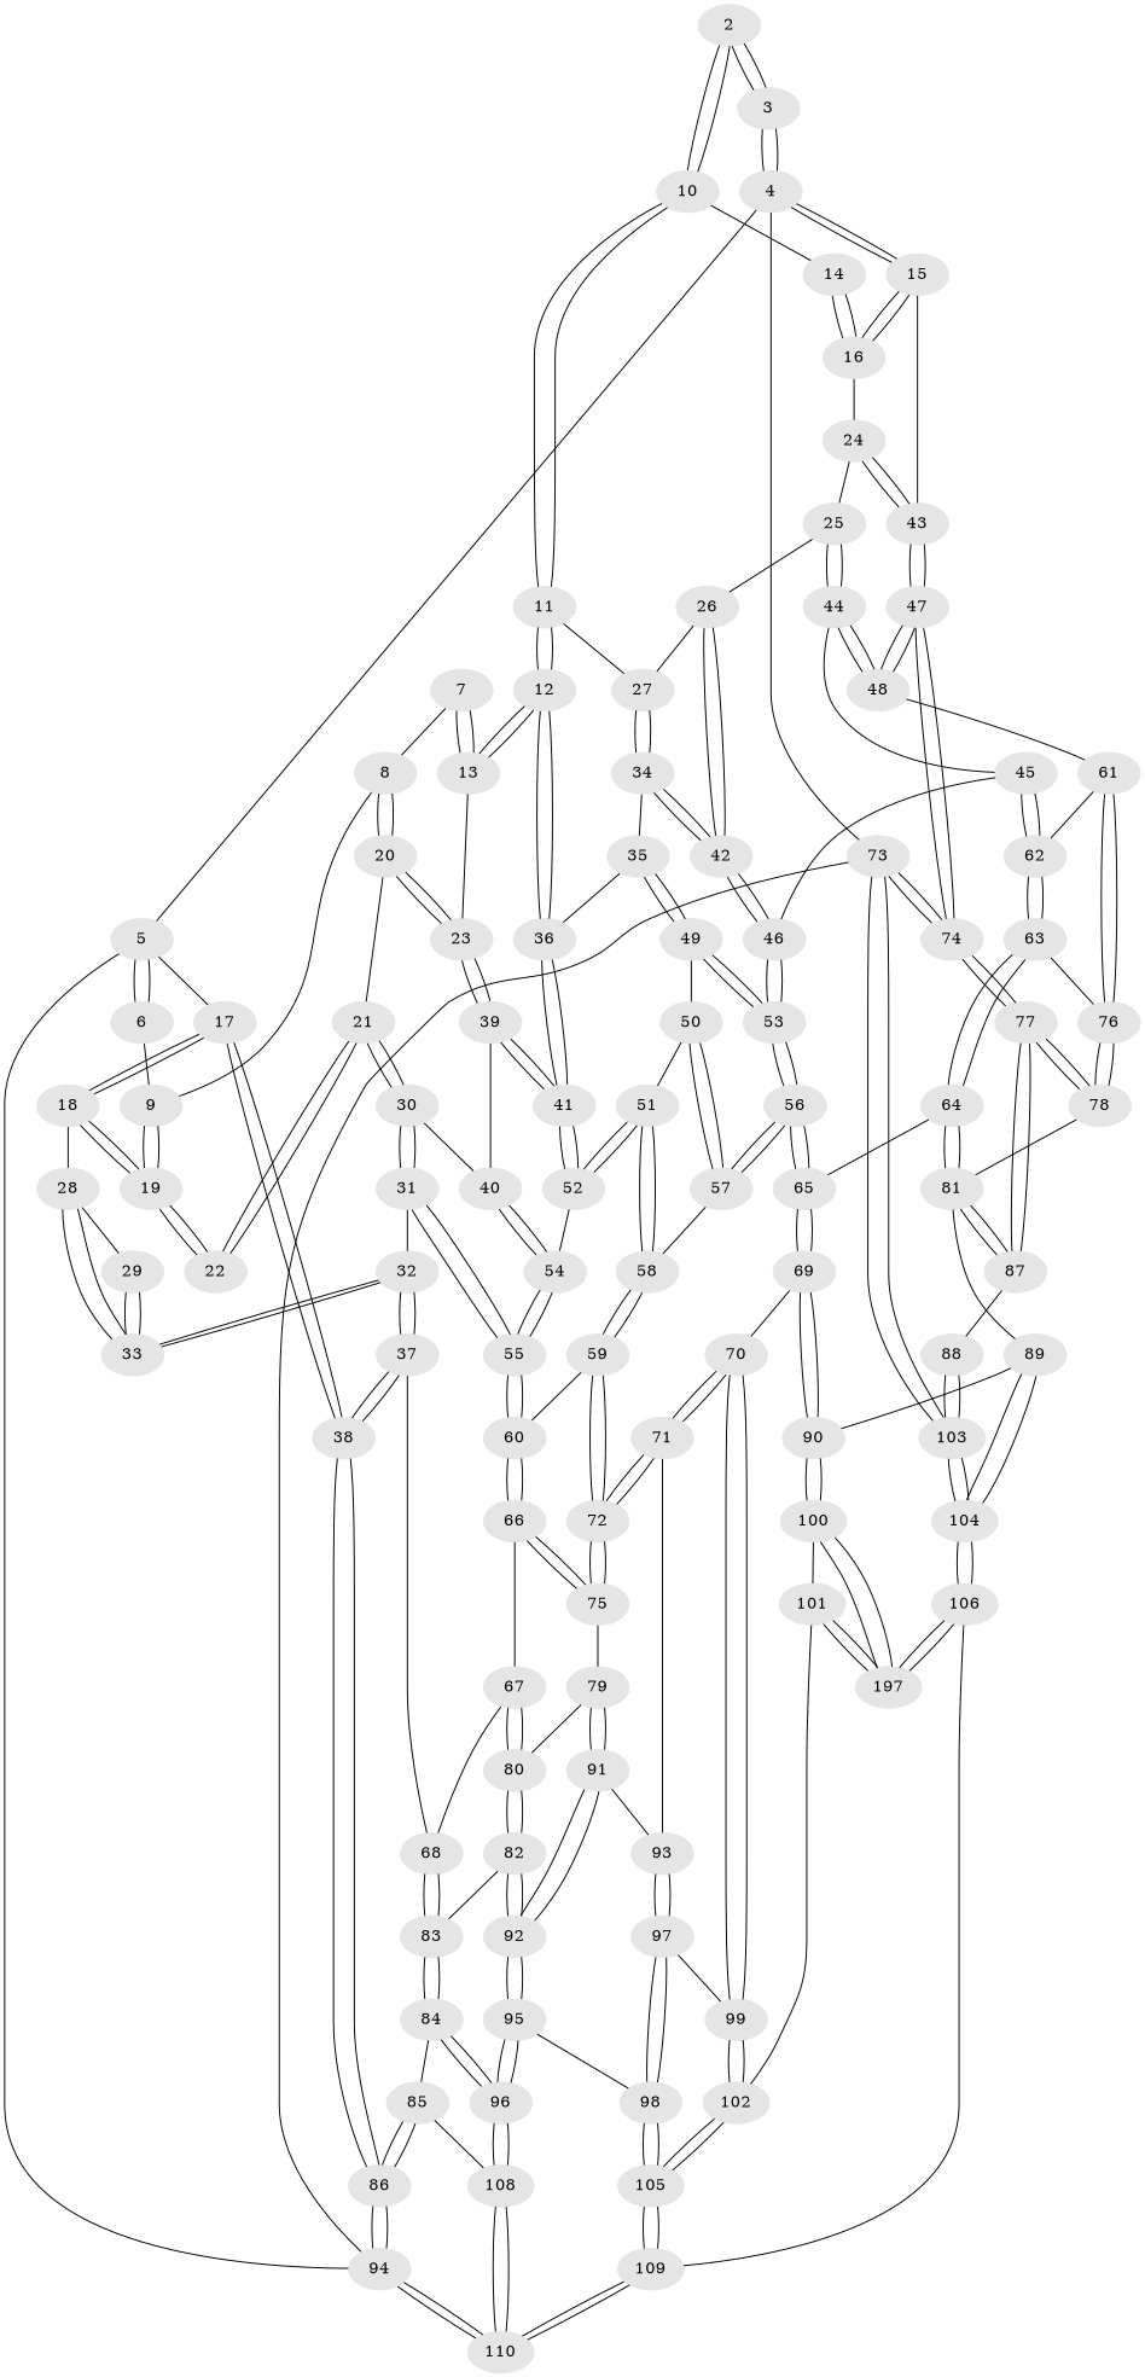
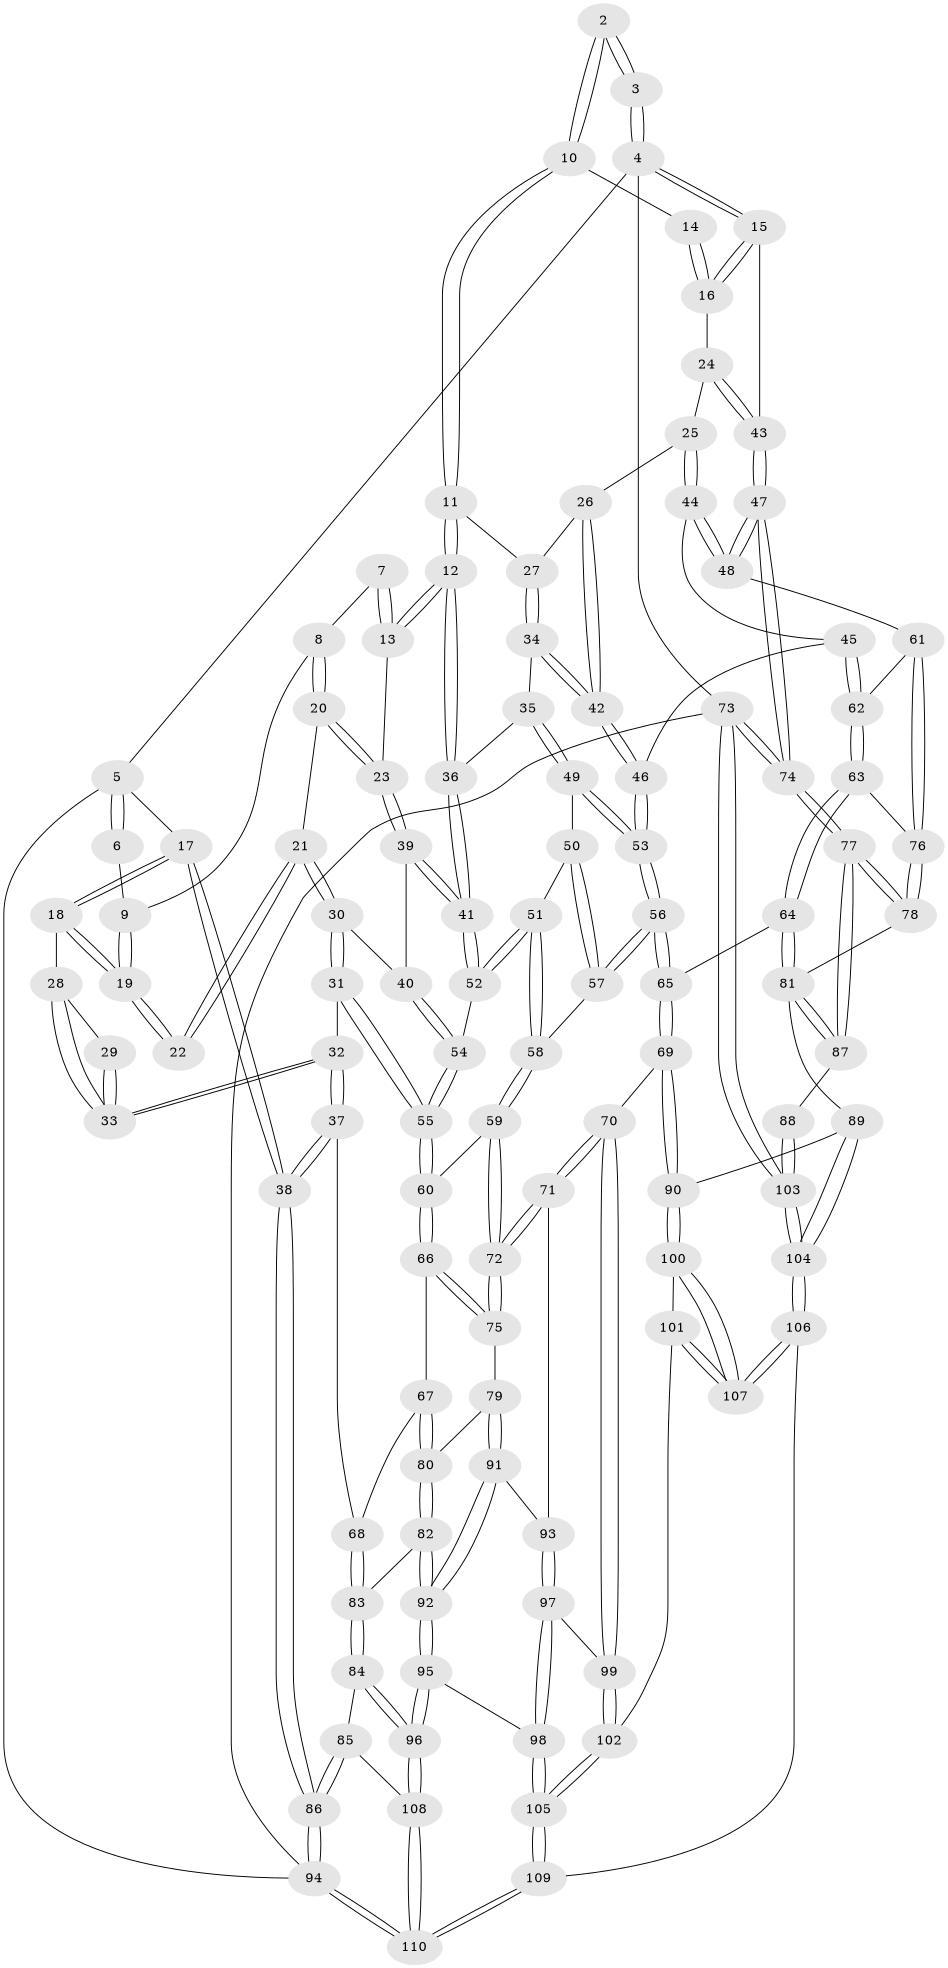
  graph {
    node [color=gray90 style=filled]
    2
    3
    10
    7
    8
    13
    4
    11
    14
    5
    15
    73
    6
    17
    94
    16
    43
    74
    103
    9
    18
    38
    110
    19
    20
    23
    21
    22
    12
    27
    36
    34
    41
    39
    24
    47
    25
    28
    86
    29
    33
    30
    31
    40
    26
    44
    42
    45
    48
    46
    35
    32
    55
    54
    37
    60
    68
    49
    53
    50
    52
    83
    62
    61
    63
    56
    77
    76
    51
    57
    58
    59
    65
    66
    69
    72
    75
    67
    78
    64
    81
    87
    89
    70
    90
    80
    79
    82
    84
    71
    99
    100
    93
    102
    97
    104
    91
    88
    92
    95
    85
    96
    108
    106
    101
-   107 [label=197]
+   107
    98
    105
    109
    2 -- 3
    2 -- 3
    2 -- 10
    2 -- 10
    3 -- 4
    3 -- 4
    10 -- 11
    10 -- 11
    10 -- 14
    7 -- 8
    7 -- 13
    7 -- 13
    8 -- 9
    8 -- 20
    8 -- 20
    13 -- 23
    4 -- 5
    4 -- 15
    4 -- 15
    4 -- 73
    11 -- 12
    11 -- 12
    11 -- 27
    14 -- 16
    14 -- 16
    5 -- 6
    5 -- 6
    5 -- 17
    5 -- 94
    15 -- 16
    15 -- 16
    15 -- 43
    73 -- 94
    73 -- 74
    73 -- 74
    73 -- 103
    73 -- 103
    6 -- 9
    17 -- 18
    17 -- 18
    17 -- 38
    17 -- 38
    94 -- 110
    94 -- 110
    16 -- 24
    43 -- 47
    43 -- 47
    74 -- 77
    74 -- 77
    103 -- 104
    103 -- 104
    9 -- 19
    9 -- 19
    18 -- 19
    18 -- 19
    18 -- 28
    38 -- 86
    38 -- 86
    19 -- 22
    19 -- 22
    20 -- 23
    20 -- 23
    20 -- 21
    23 -- 39
    23 -- 39
    21 -- 22
    21 -- 22
    21 -- 30
    21 -- 30
    12 -- 13
    12 -- 13
    12 -- 36
    12 -- 36
    27 -- 34
    27 -- 34
    36 -- 41
    36 -- 41
    34 -- 42
    34 -- 42
    34 -- 35
    41 -- 52
    41 -- 52
    39 -- 41
    39 -- 41
    39 -- 40
    24 -- 43
    24 -- 43
    24 -- 25
    47 -- 74
    47 -- 74
    47 -- 48
    47 -- 48
    25 -- 26
    25 -- 44
    25 -- 44
    28 -- 29
    28 -- 33
    28 -- 33
    86 -- 94
    86 -- 94
    29 -- 33
    29 -- 33
    30 -- 31
    30 -- 31
    30 -- 40
    31 -- 32
    31 -- 55
    31 -- 55
    40 -- 54
    40 -- 54
    26 -- 27
    26 -- 42
    26 -- 42
    44 -- 45
    44 -- 48
    44 -- 48
    42 -- 46
    42 -- 46
    45 -- 46
    45 -- 62
    45 -- 62
    48 -- 61
    46 -- 53
    46 -- 53
    35 -- 36
    35 -- 49
    35 -- 49
    32 -- 33
    32 -- 33
    32 -- 37
    32 -- 37
    55 -- 60
    55 -- 60
    54 -- 55
    54 -- 55
    37 -- 38
    37 -- 38
    37 -- 68
    60 -- 66
    60 -- 66
    68 -- 83
    68 -- 83
    49 -- 53
    49 -- 53
    49 -- 50
    53 -- 56
    53 -- 56
    50 -- 51
    50 -- 57
    50 -- 57
    52 -- 54
    83 -- 84
    83 -- 84
    62 -- 63
    62 -- 63
    61 -- 62
    61 -- 76
    61 -- 76
    63 -- 76
    63 -- 64
    63 -- 64
    56 -- 57
    56 -- 57
    56 -- 65
    56 -- 65
    77 -- 78
    77 -- 78
    77 -- 87
    77 -- 87
    76 -- 78
    76 -- 78
    51 -- 52
    51 -- 52
    51 -- 58
    51 -- 58
    57 -- 58
    58 -- 59
    58 -- 59
    59 -- 60
    59 -- 72
    59 -- 72
    65 -- 69
    65 -- 69
    66 -- 75
    66 -- 75
    66 -- 67
    69 -- 70
    69 -- 90
    69 -- 90
    72 -- 75
    72 -- 75
    75 -- 79
    67 -- 68
    67 -- 80
    67 -- 80
    78 -- 81
    64 -- 65
    64 -- 81
    64 -- 81
    81 -- 87
    81 -- 87
    81 -- 89
    87 -- 88
    89 -- 90
    89 -- 104
    89 -- 104
    70 -- 71
    70 -- 71
    70 -- 99
    70 -- 99
    90 -- 100
    90 -- 100
    80 -- 82
    80 -- 82
    79 -- 80
    79 -- 91
    79 -- 91
    82 -- 83
    82 -- 92
    82 -- 92
    84 -- 85
    84 -- 96
    84 -- 96
    71 -- 72
    71 -- 72
    71 -- 93
    99 -- 102
    99 -- 102
    100 -- 101
    100 -- 107
    100 -- 107
    93 -- 97
    93 -- 97
    102 -- 105
    102 -- 105
    97 -- 99
    97 -- 98
    97 -- 98
    104 -- 106
    104 -- 106
    91 -- 93
    91 -- 92
    91 -- 92
    88 -- 103
    88 -- 103
    92 -- 95
    92 -- 95
    95 -- 96
    95 -- 96
    95 -- 98
    85 -- 86
    85 -- 86
    85 -- 108
    96 -- 108
    96 -- 108
    108 -- 110
    108 -- 110
    106 -- 107
    106 -- 107
    106 -- 109
    101 -- 102
    101 -- 107
    101 -- 107
    98 -- 105
    98 -- 105
    105 -- 109
    105 -- 109
    109 -- 110
    109 -- 110
  }
